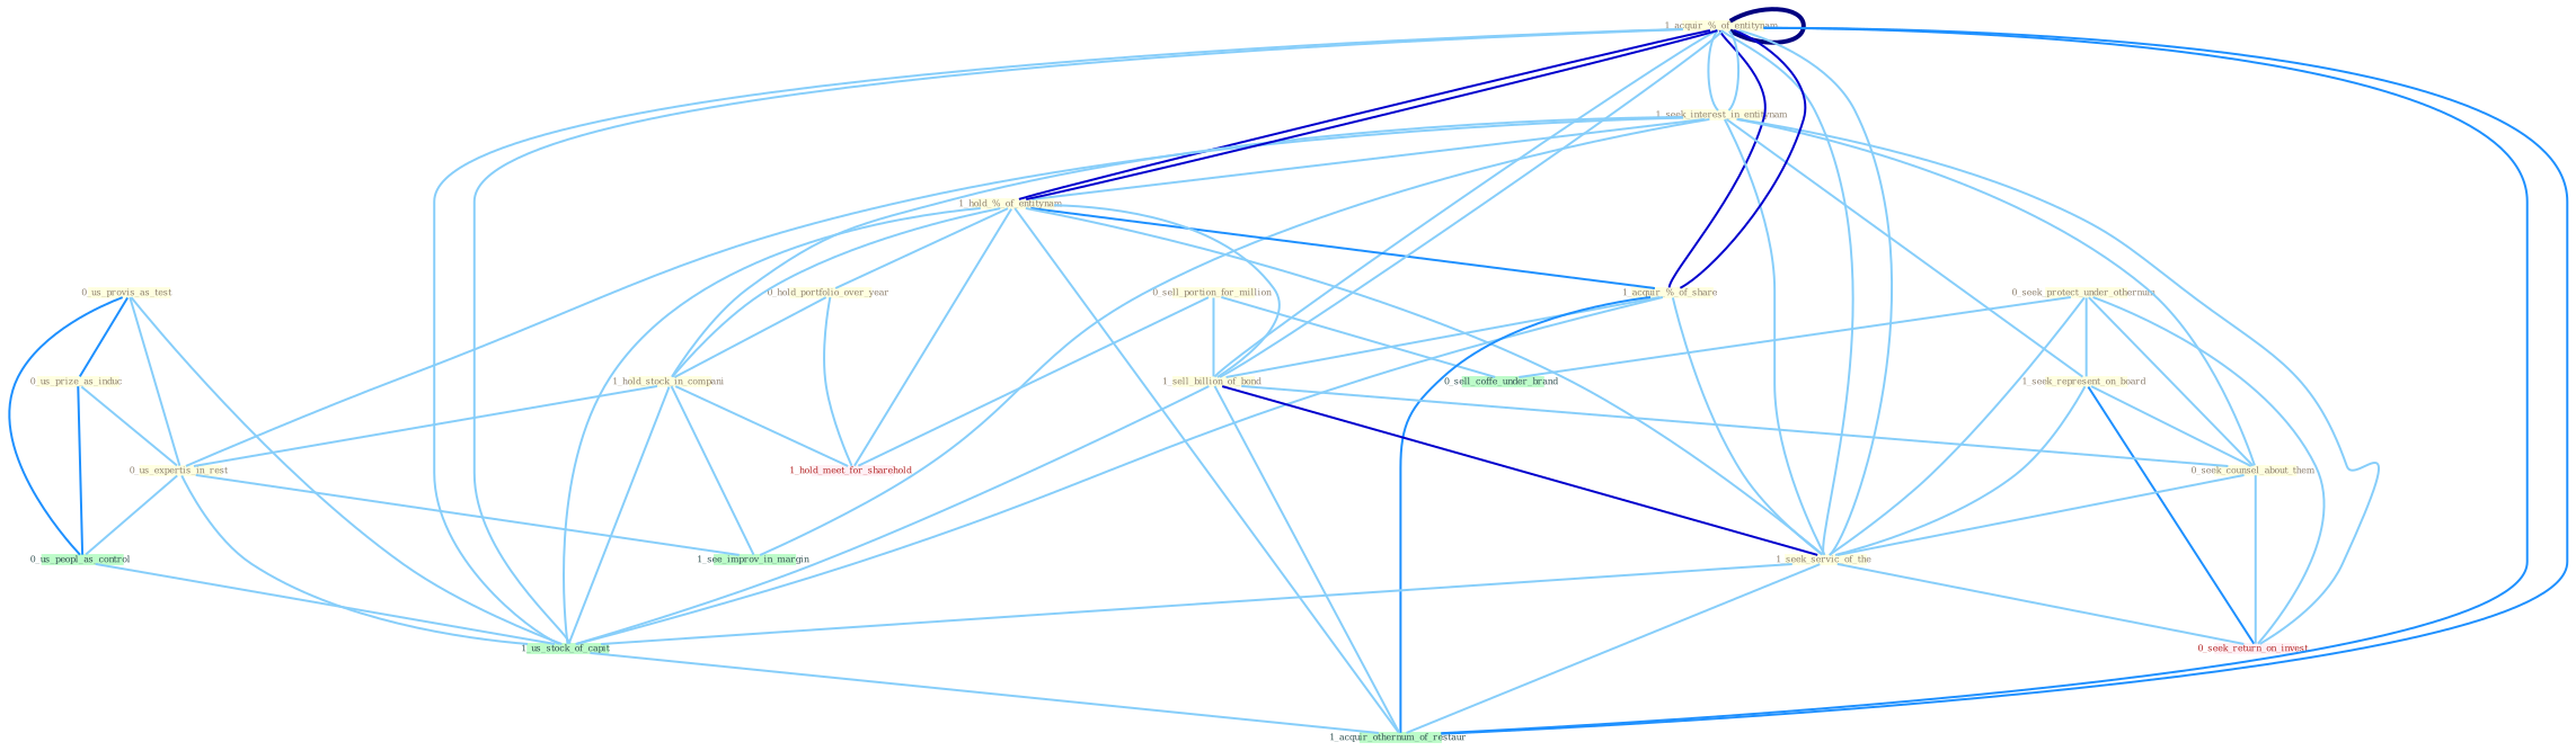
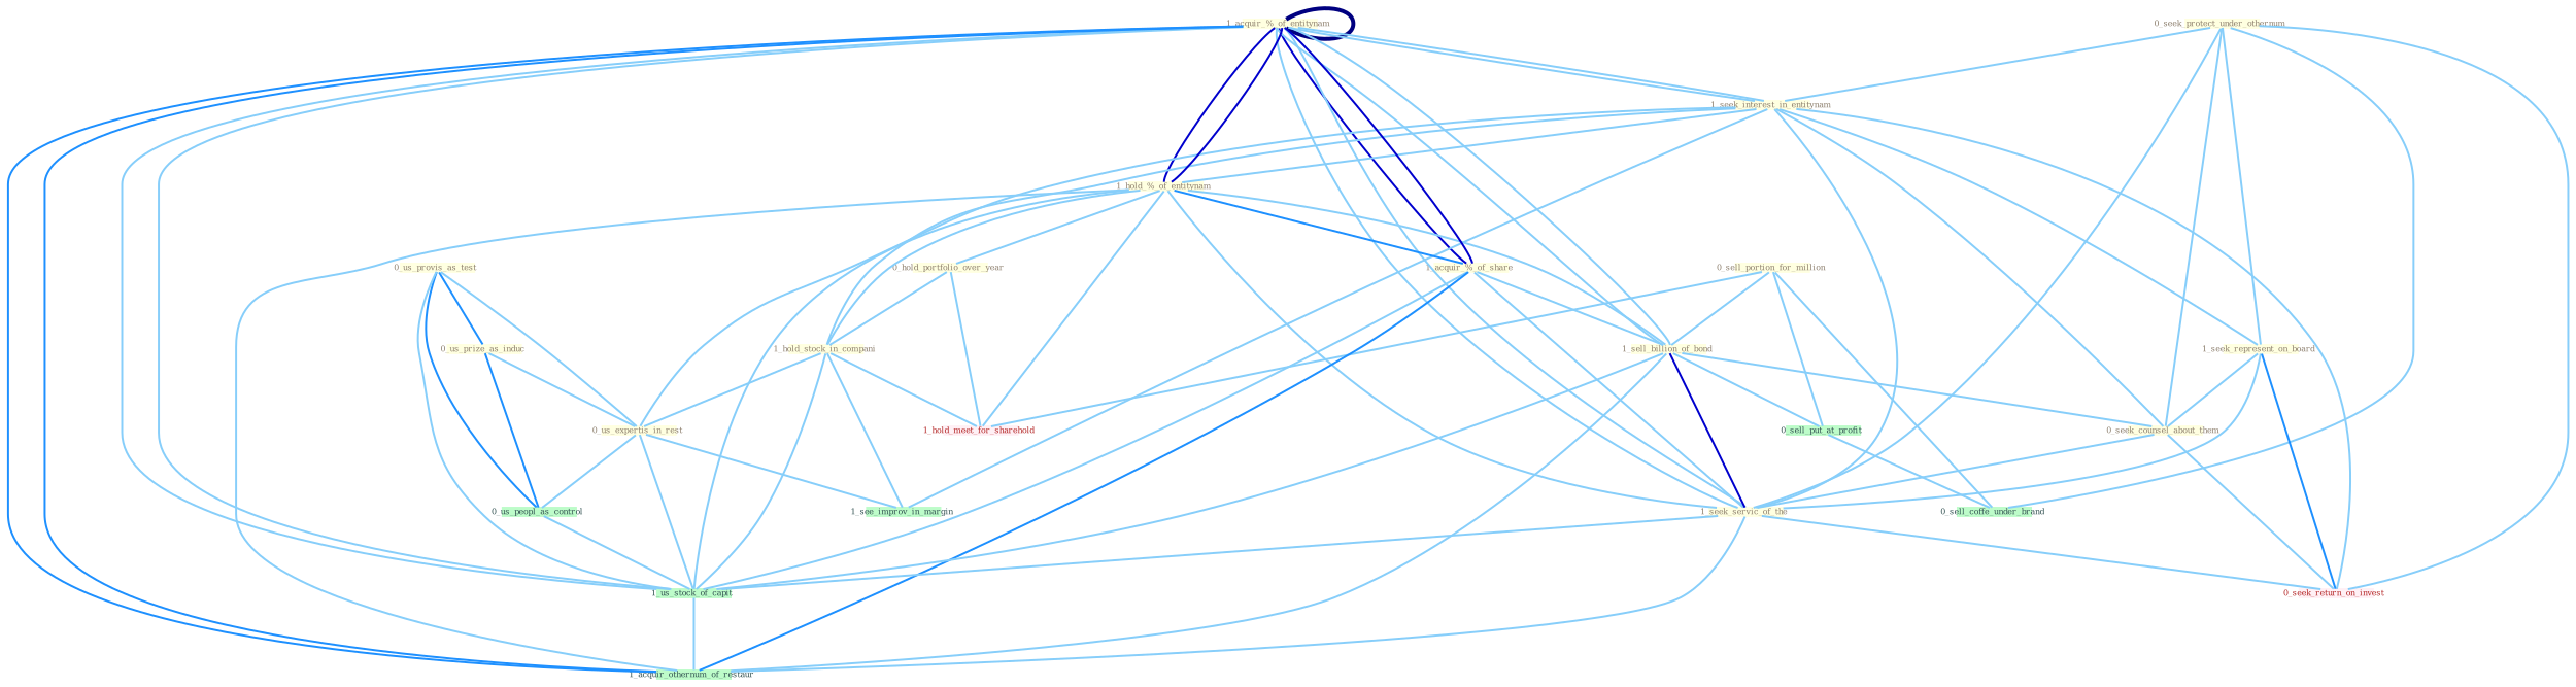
  graph {
    node [color="#ffffe0" fixedsize=true fontcolor="#8b7d6b" fontsize=4 shape=polygon style=filled]
    edge [color="#87cefa" w=1]
    "0_us_provis_as_test " [height=.06 width=.5]
    "0_sell_portion_for_million " [height=.06 width=.5]
    "0_seek_protect_under_othernum " [height=.06 width=.5]
    "1_acquir_%_of_entitynam " [height=.06 width=.5]
    "1_seek_interest_in_entitynam " [height=.06 width=.5]
    "1_hold_%_of_entitynam " [height=.06 width=.5]
    "1_seek_represent_on_board " [height=.06 width=.5]
    "0_seek_counsel_about_them " [height=.06 width=.5]
    "1_acquir_%_of_share " [height=.06 width=.5]
    "0_hold_portfolio_over_year " [height=.06 width=.5]
    "1_sell_billion_of_bond " [height=.06 width=.5]
    "1_hold_stock_in_compani " [height=.06 width=.5]
    "1_seek_servic_of_the " [height=.06 width=.5]
    "0_us_prize_as_induc " [height=.06 width=.5]
    "0_us_expertis_in_rest " [height=.06 width=.5]
    "0_seek_return_on_invest " [color="#fff0f5" fontcolor="#b22222" height=.06 width=.5]
    "1_hold_meet_for_sharehold " [color="#fff0f5" fontcolor="#b22222" height=.06 width=.5]
    "0_us_peopl_as_control " [color="#BDFCC9" fontcolor="#2f4f4f" height=.06 width=.5]
    "1_us_stock_of_capit " [color="#BDFCC9" fontcolor="#2f4f4f" height=.06 width=.5]
+   "0_sell_put_at_profit " [color="#BDFCC9" fontcolor="#2f4f4f" height=.06 width=.5]
    "0_sell_coffe_under_brand " [color="#BDFCC9" fontcolor="#2f4f4f" height=.06 width=.5]
    "1_acquir_othernum_of_restaur " [color="#BDFCC9" fontcolor="#2f4f4f" height=.06 width=.5]
    "1_see_improv_in_margin " [color="#BDFCC9" fontcolor="#2f4f4f" height=.06 width=.5]
    subgraph sub_1 {
      "0_us_provis_as_test "
      "0_sell_portion_for_million "
      "0_seek_protect_under_othernum "
      "1_acquir_%_of_entitynam "
      "1_seek_interest_in_entitynam "
      "1_hold_%_of_entitynam "
      "1_seek_represent_on_board "
      "0_seek_counsel_about_them "
      "1_acquir_%_of_share "
      "0_hold_portfolio_over_year "
      "1_sell_billion_of_bond "
      "1_hold_stock_in_compani "
      "1_seek_servic_of_the "
      "0_us_prize_as_induc "
      "0_us_expertis_in_rest "
    }
    subgraph sub_2 {
      "0_seek_return_on_invest "
      "1_hold_meet_for_sharehold "
    }
    "0_us_provis_as_test " -- "0_us_prize_as_induc " [color="#1e90ff" w=2]
    "0_us_provis_as_test " -- "0_us_expertis_in_rest "
    "0_us_provis_as_test " -- "0_us_peopl_as_control " [color="#1e90ff" w=2]
    "0_us_provis_as_test " -- "1_us_stock_of_capit "
    "0_sell_portion_for_million " -- "1_sell_billion_of_bond "
    "0_sell_portion_for_million " -- "1_hold_meet_for_sharehold "
+   "0_sell_portion_for_million " -- "0_sell_put_at_profit "
    "0_sell_portion_for_million " -- "0_sell_coffe_under_brand "
+   "0_seek_protect_under_othernum " -- "1_seek_interest_in_entitynam "
    "0_seek_protect_under_othernum " -- "1_seek_represent_on_board "
    "0_seek_protect_under_othernum " -- "0_seek_counsel_about_them "
    "0_seek_protect_under_othernum " -- "1_seek_servic_of_the "
    "0_seek_protect_under_othernum " -- "0_seek_return_on_invest "
    "0_seek_protect_under_othernum " -- "0_sell_coffe_under_brand "
    "1_acquir_%_of_entitynam " -- "1_acquir_%_of_entitynam " [color="#000080" style=bold w=4]
    "1_acquir_%_of_entitynam " -- "1_seek_interest_in_entitynam "
    "1_acquir_%_of_entitynam " -- "1_hold_%_of_entitynam " [color="#0000cd" w=3]
    "1_acquir_%_of_entitynam " -- "1_acquir_%_of_share " [color="#0000cd" w=3]
    "1_acquir_%_of_entitynam " -- "1_sell_billion_of_bond "
    "1_acquir_%_of_entitynam " -- "1_seek_servic_of_the "
    "1_acquir_%_of_entitynam " -- "1_seek_servic_of_the "
    "1_acquir_%_of_entitynam " -- "1_us_stock_of_capit "
    "1_acquir_%_of_entitynam " -- "1_us_stock_of_capit "
    "1_acquir_%_of_entitynam " -- "1_acquir_othernum_of_restaur " [color="#1e90ff" w=2]
    "1_acquir_%_of_entitynam " -- "1_acquir_othernum_of_restaur " [color="#1e90ff" w=2]
    "1_seek_interest_in_entitynam " -- "1_acquir_%_of_entitynam "
    "1_seek_interest_in_entitynam " -- "1_hold_%_of_entitynam "
    "1_seek_interest_in_entitynam " -- "1_seek_represent_on_board "
    "1_seek_interest_in_entitynam " -- "0_seek_counsel_about_them "
    "1_seek_interest_in_entitynam " -- "1_hold_stock_in_compani "
    "1_seek_interest_in_entitynam " -- "1_seek_servic_of_the "
    "1_seek_interest_in_entitynam " -- "0_us_expertis_in_rest "
    "1_seek_interest_in_entitynam " -- "0_seek_return_on_invest "
    "1_seek_interest_in_entitynam " -- "1_see_improv_in_margin "
    "1_hold_%_of_entitynam " -- "1_acquir_%_of_entitynam " [color="#0000cd" w=3]
    "1_hold_%_of_entitynam " -- "1_acquir_%_of_share " [color="#1e90ff" w=2]
    "1_hold_%_of_entitynam " -- "0_hold_portfolio_over_year "
    "1_hold_%_of_entitynam " -- "1_sell_billion_of_bond "
    "1_hold_%_of_entitynam " -- "1_hold_stock_in_compani "
    "1_hold_%_of_entitynam " -- "1_seek_servic_of_the "
    "1_hold_%_of_entitynam " -- "1_hold_meet_for_sharehold "
    "1_hold_%_of_entitynam " -- "1_us_stock_of_capit "
    "1_hold_%_of_entitynam " -- "1_acquir_othernum_of_restaur "
    "1_seek_represent_on_board " -- "0_seek_counsel_about_them "
    "1_seek_represent_on_board " -- "1_seek_servic_of_the "
    "1_seek_represent_on_board " -- "0_seek_return_on_invest " [color="#1e90ff" w=2]
    "0_seek_counsel_about_them " -- "1_seek_servic_of_the "
    "0_seek_counsel_about_them " -- "0_seek_return_on_invest "
    "1_acquir_%_of_share " -- "1_acquir_%_of_entitynam " [color="#0000cd" w=3]
    "1_acquir_%_of_share " -- "1_sell_billion_of_bond "
    "1_acquir_%_of_share " -- "1_seek_servic_of_the "
    "1_acquir_%_of_share " -- "1_us_stock_of_capit "
    "1_acquir_%_of_share " -- "1_acquir_othernum_of_restaur " [color="#1e90ff" w=2]
    "0_hold_portfolio_over_year " -- "1_hold_stock_in_compani "
    "0_hold_portfolio_over_year " -- "1_hold_meet_for_sharehold "
    "1_sell_billion_of_bond " -- "1_acquir_%_of_entitynam "
    "1_sell_billion_of_bond " -- "0_seek_counsel_about_them "
    "1_sell_billion_of_bond " -- "1_seek_servic_of_the " [color="#0000cd"]
    "1_sell_billion_of_bond " -- "1_us_stock_of_capit "
+   "1_sell_billion_of_bond " -- "0_sell_put_at_profit "
    "1_sell_billion_of_bond " -- "1_acquir_othernum_of_restaur "
    "1_hold_stock_in_compani " -- "0_us_expertis_in_rest "
    "1_hold_stock_in_compani " -- "1_hold_meet_for_sharehold "
    "1_hold_stock_in_compani " -- "1_us_stock_of_capit "
    "1_hold_stock_in_compani " -- "1_see_improv_in_margin "
    "1_seek_servic_of_the " -- "0_seek_return_on_invest "
    "1_seek_servic_of_the " -- "1_us_stock_of_capit "
    "1_seek_servic_of_the " -- "1_acquir_othernum_of_restaur "
    "0_us_prize_as_induc " -- "0_us_expertis_in_rest "
    "0_us_prize_as_induc " -- "0_us_peopl_as_control " [color="#1e90ff" w=2]
    "0_us_expertis_in_rest " -- "0_us_peopl_as_control "
    "0_us_expertis_in_rest " -- "1_us_stock_of_capit "
    "0_us_expertis_in_rest " -- "1_see_improv_in_margin "
    "0_us_peopl_as_control " -- "1_us_stock_of_capit "
    "1_us_stock_of_capit " -- "1_acquir_othernum_of_restaur "
+   "0_sell_put_at_profit " -- "0_sell_coffe_under_brand "
  }
